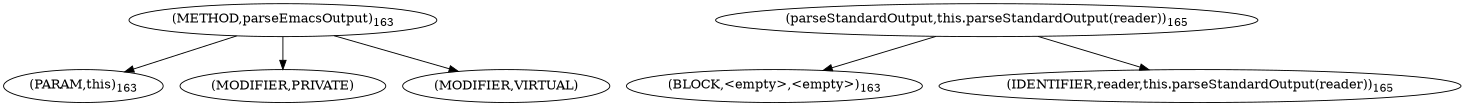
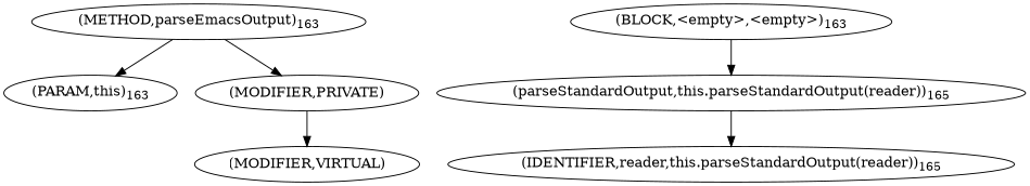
  digraph {
    fontname="DejaVu Serif"
    node [fontname="DejaVu Serif"]
    edge [fontname="DejaVu Serif"]
    n1 [label=<(METHOD,parseEmacsOutput)<SUB>163</SUB>>]
    n2 [label=<(PARAM,this)<SUB>163</SUB>>]
    n3 [label=<(MODIFIER,PRIVATE)>]
    n4 [label=<(MODIFIER,VIRTUAL)>]
    n5 [label=<(BLOCK,&lt;empty&gt;,&lt;empty&gt;)<SUB>163</SUB>>]
    n6 [label=<(parseStandardOutput,this.parseStandardOutput(reader))<SUB>165</SUB>>]
    n7 [label=<(IDENTIFIER,reader,this.parseStandardOutput(reader))<SUB>165</SUB>>]
    n1 -> n2
    n1 -> n3
-   n1 -> n4
-   n6 -> n5
+   n3 -> n4
+   n5 -> n6
    n6 -> n7
  }
